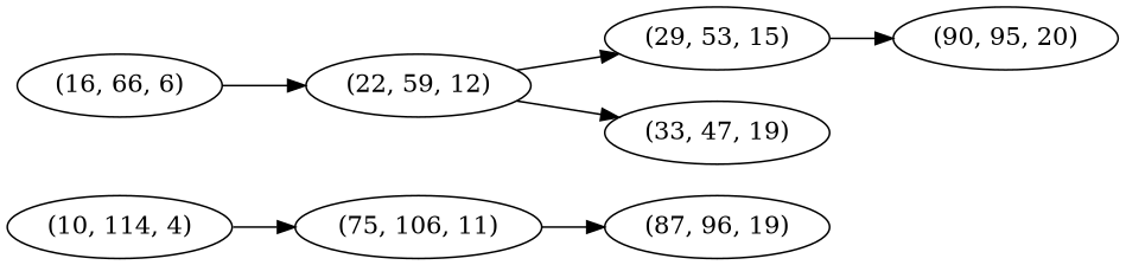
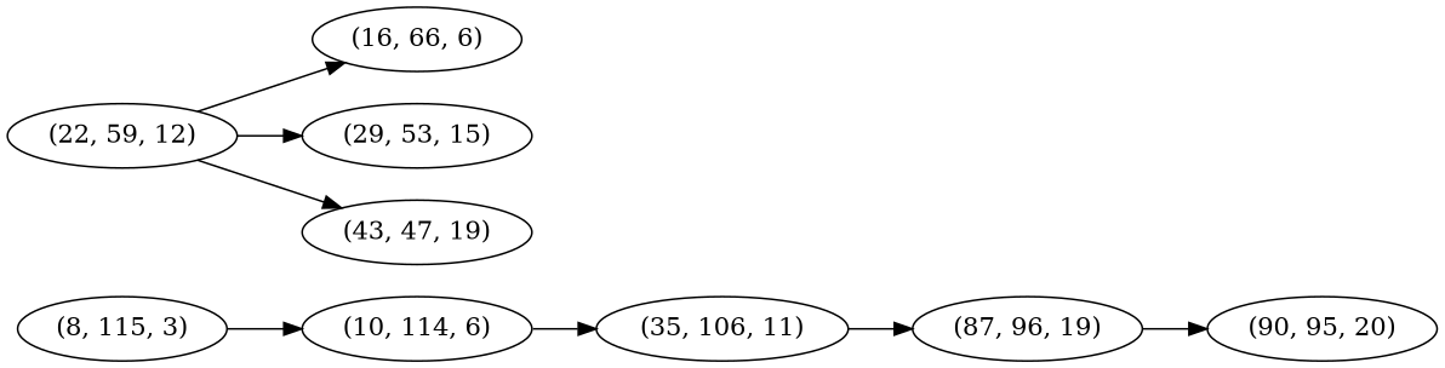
  digraph {
    rankdir=LR
-   "(10, 114, 4)"
-   "(75, 106, 11)"
+   "(8, 115, 3)"
+   "(10, 114, 4)" [label="(10, 114, 6)"]
+   "(75, 106, 11)" [label="(35, 106, 11)"]
    "(16, 66, 6)"
    "(22, 59, 12)"
    "(87, 96, 19)"
    "(29, 53, 15)"
-   "(33, 47, 19)"
+   "(33, 47, 19)" [label="(43, 47, 19)"]
    "(90, 95, 20)"
+   "(8, 115, 3)" -> "(10, 114, 4)"
    "(10, 114, 4)" -> "(75, 106, 11)"
    "(75, 106, 11)" -> "(87, 96, 19)"
-   "(16, 66, 6)" -> "(22, 59, 12)"
+   "(22, 59, 12)" -> "(16, 66, 6)"
    "(22, 59, 12)" -> "(29, 53, 15)"
    "(22, 59, 12)" -> "(33, 47, 19)"
-   "(29, 53, 15)" -> "(90, 95, 20)"
+   "(87, 96, 19)" -> "(90, 95, 20)"
  }
